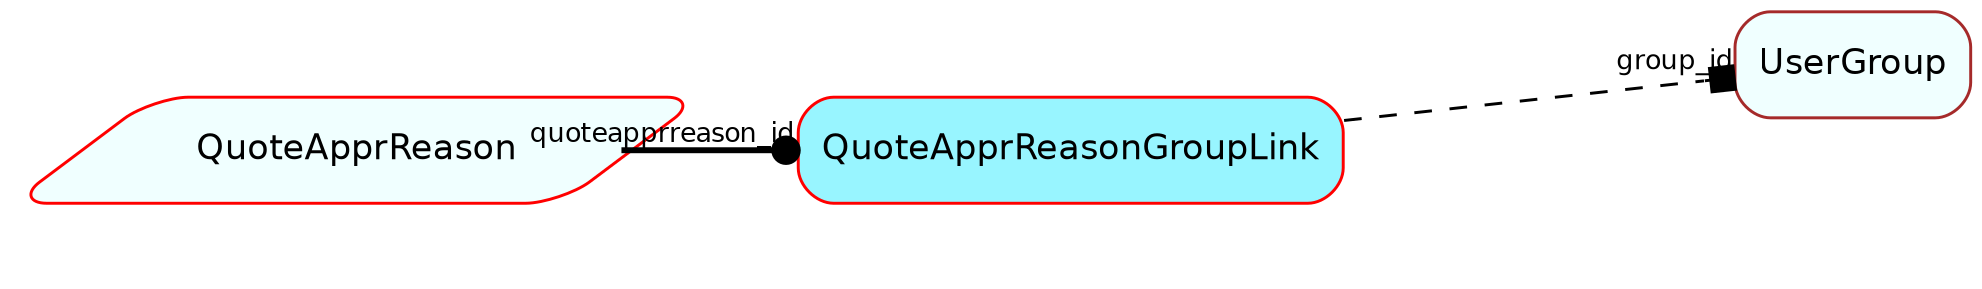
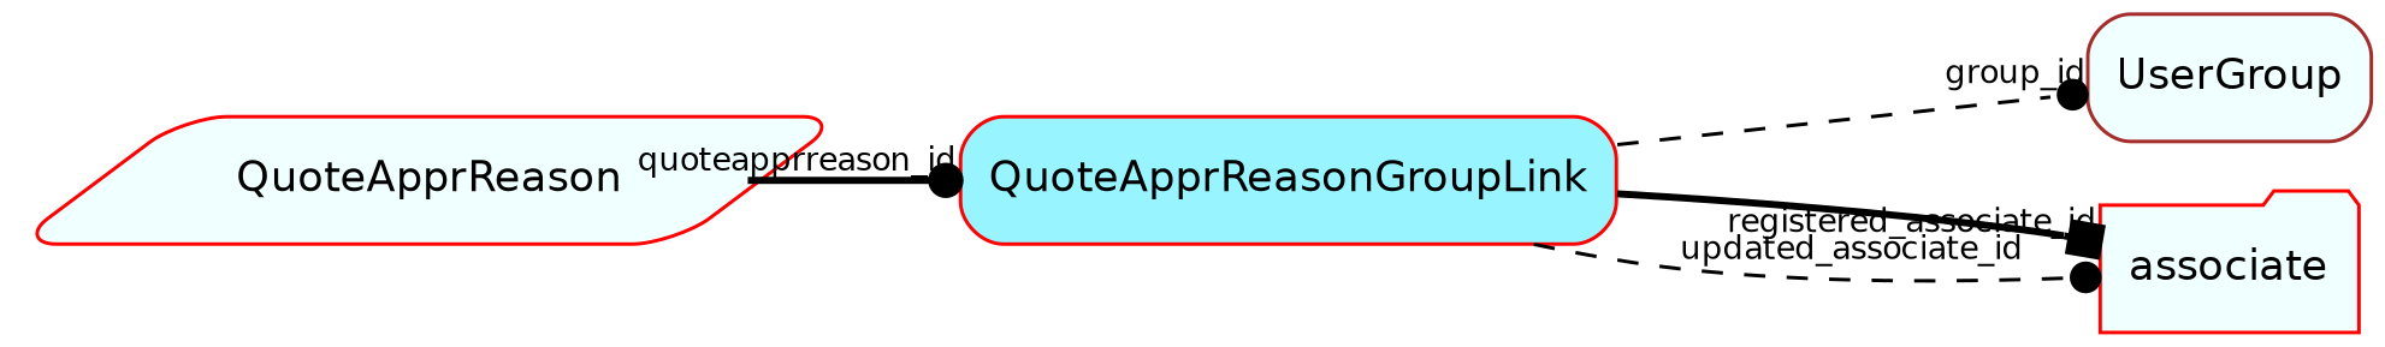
  digraph {
    rankdir=LR
    node [color=red fillcolor=azure1 fontname=Helvetica fontsize=12 shape=box style="rounded, filled"]
    edge [arrowhead=box fontname=Helvetica fontsize=9 style=dashed]
    QuoteApprReasonGroupLink [fillcolor=cadetblue1]
    UserGroup [color=brown]
+   associate [shape=folder]
    QuoteApprReason [shape=parallelogram]
-   QuoteApprReasonGroupLink -> UserGroup [headlabel=group_id]
+   QuoteApprReasonGroupLink -> UserGroup [arrowhead=dot headlabel=group_id]
+   QuoteApprReasonGroupLink -> associate [headlabel=registered_associate_id style=bold]
+   QuoteApprReasonGroupLink -> associate [arrowhead=dot label=updated_associate_id]
    QuoteApprReason -> QuoteApprReasonGroupLink [arrowhead=dot headlabel=quoteapprreason_id style=bold]
  }
